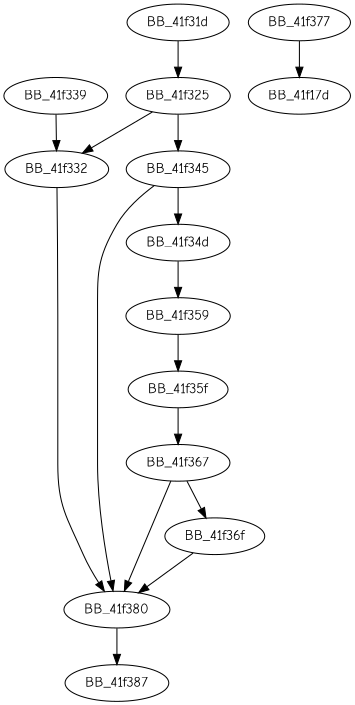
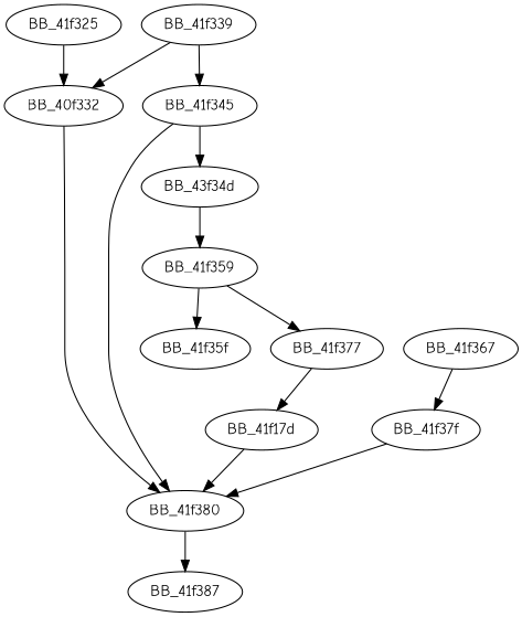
  digraph {
    fontname="Comic Neue"
    node [fontname="Comic Neue"]
    edge [fontname="Comic Neue"]
-   BB_41f31d
    BB_41f325
-   BB_41f332
+   BB_41f332 [label=BB_40f332]
    BB_41f380
    BB_41f339
    BB_41f345
    BB_41f387
-   BB_41f34d
+   BB_41f34d [label=BB_43f34d]
    BB_41f359
    BB_41f35f
    BB_41f377
    BB_41f367
    n13 [label=BB_41f17d]
-   BB_41f36f
-   BB_41f31d -> BB_41f325
+   BB_41f36f [label=BB_41f37f]
    BB_41f325 -> BB_41f332
    BB_41f332 -> BB_41f380
    BB_41f380 -> BB_41f387
    BB_41f339 -> BB_41f332
-   BB_41f325 -> BB_41f345
+   BB_41f339 -> BB_41f345
    BB_41f345 -> BB_41f380
    BB_41f345 -> BB_41f34d
    BB_41f34d -> BB_41f359
    BB_41f359 -> BB_41f35f
-   BB_41f35f -> BB_41f367
+   BB_41f359 -> BB_41f377
    BB_41f377 -> n13
    BB_41f367 -> BB_41f36f
-   BB_41f367 -> BB_41f380
+   n13 -> BB_41f380
    BB_41f36f -> BB_41f380
  }
